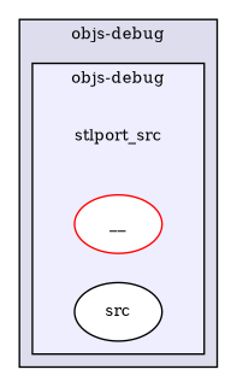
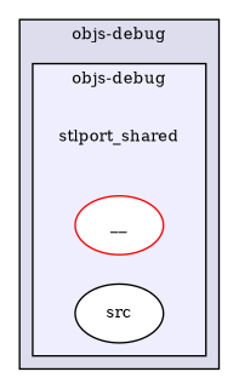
  digraph {
    compound=true
    rankdir=LR
    fontname="DejaVu Serif"
    node [fontname="DejaVu Serif" fontsize=10 shape=ellipse fillcolor=white style=filled]
-   n1 [label=stlport_src shape=plaintext fillcolor="" style=""]
+   n1 [label=stlport_shared shape=plaintext fillcolor="" style=""]
    n2 [color=red label=__]
    n3 [color=black label=src]
    subgraph cluster_1 {
      bgcolor="#ddddee"
      fontsize=10
      label="objs-debug"
      pencolor=black
      subgraph cluster_2 {
        bgcolor="#eeeeff"
        fontsize=10
        pencolor=black
        n1
        n2
        n3
      }
    }
  }
